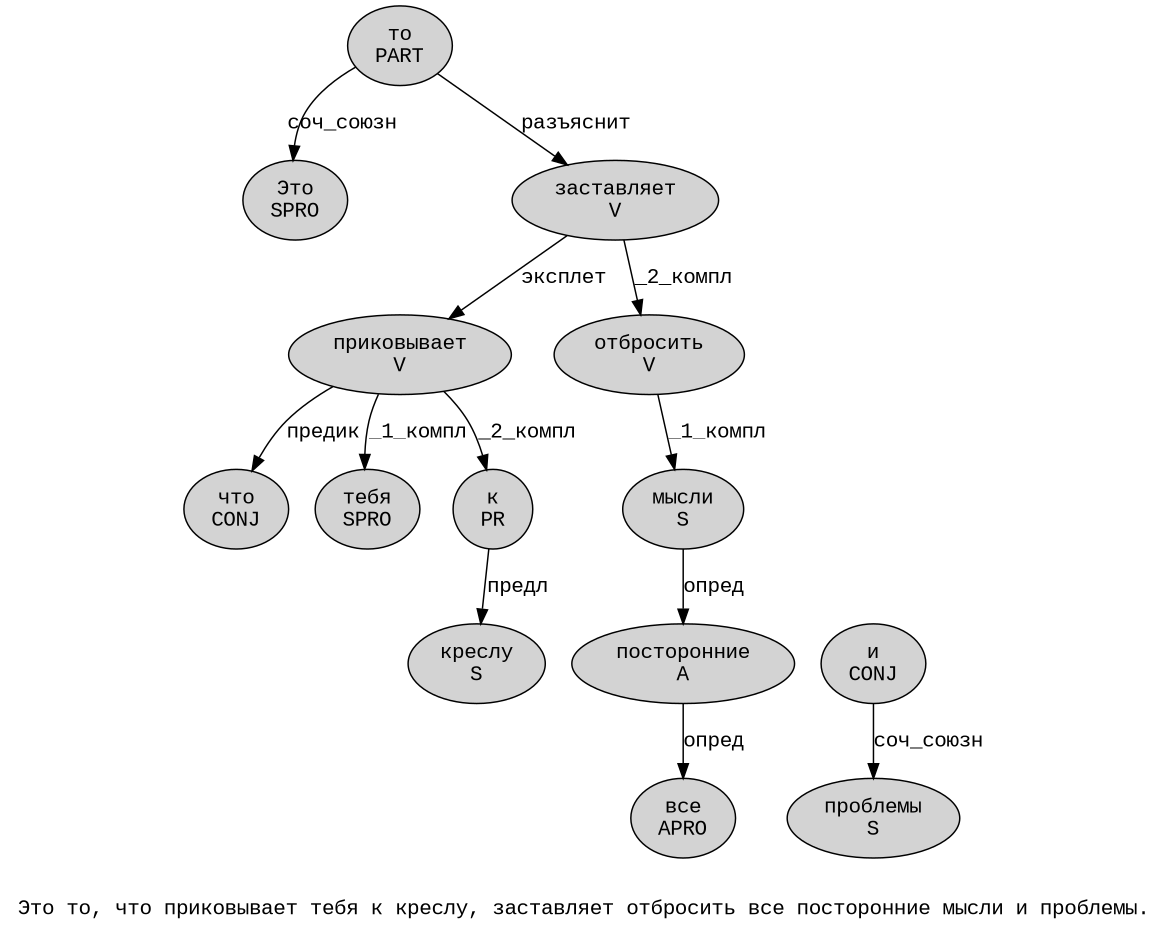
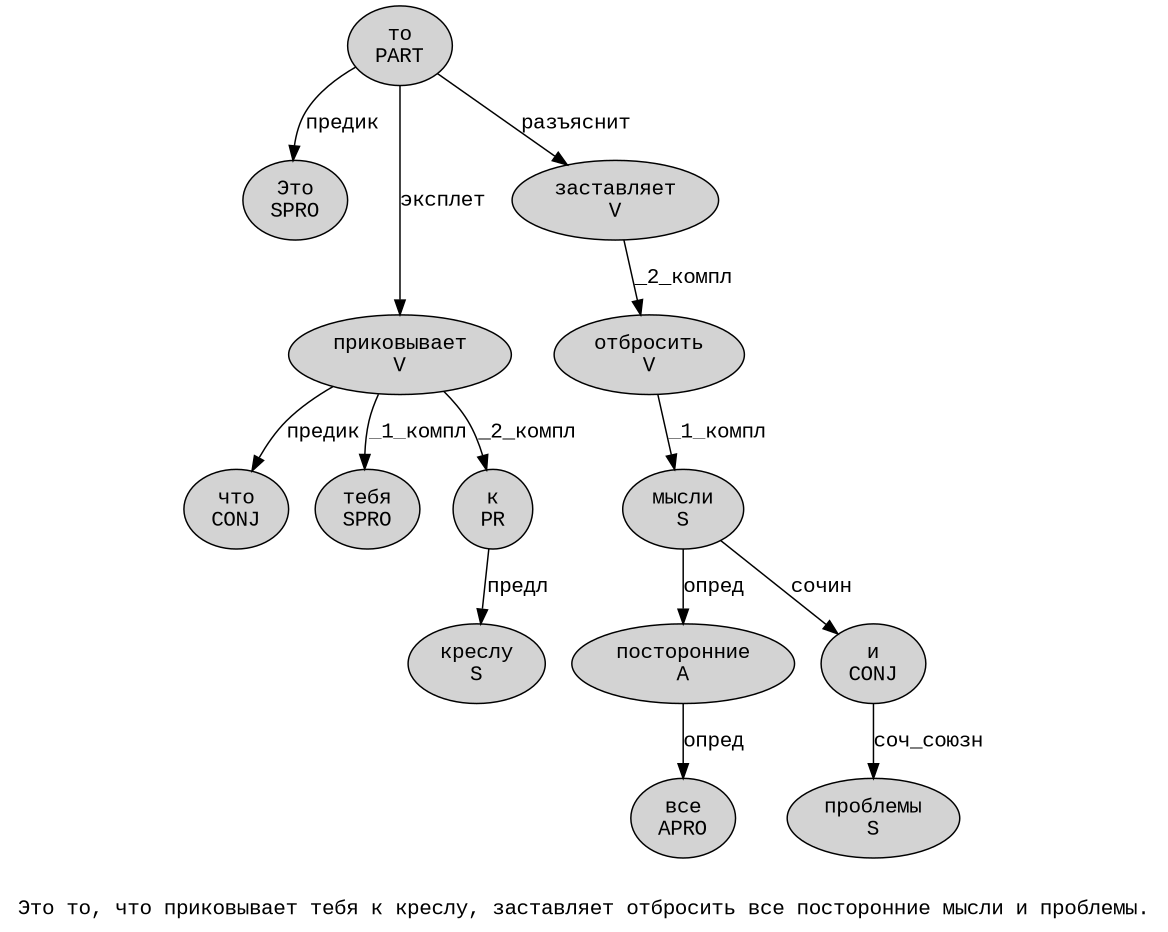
  digraph {
    fontname="Liberation Mono"
    label="Это то, что приковывает тебя к креслу, заставляет отбросить все посторонние мысли и проблемы."
    node [fillcolor=lightgray fontname="Liberation Mono" penwidth=1 shape=ellipse style=filled]
    edge [fontname="Liberation Mono"]
    n1 [label="Это\nSPRO"]
    n2 [label="то\nPART"]
    n3 [label="приковывает\nV"]
    n4 [label="заставляет\nV"]
    n5 [label="что\nCONJ"]
    n6 [label="тебя\nSPRO"]
    n7 [label="к\nPR"]
    n8 [label="отбросить\nV"]
    n9 [label="креслу\nS"]
    n10 [label="мысли\nS"]
    n11 [label="посторонние\nA"]
    n12 [label="и\nCONJ"]
    n13 [label="все\nAPRO"]
    n14 [label="проблемы\nS"]
-   n2 -> n1 [label="соч_союзн"]
-   n4 -> n3 [label="эксплет"]
+   n2 -> n1 [label="предик"]
+   n2 -> n3 [label="эксплет"]
    n2 -> n4 [label="разъяснит"]
    n3 -> n5 [label="предик"]
    n3 -> n6 [label="_1_компл"]
    n3 -> n7 [label="_2_компл"]
    n4 -> n8 [label="_2_компл"]
    n7 -> n9 [label="предл"]
    n8 -> n10 [label="_1_компл"]
    n10 -> n11 [label="опред"]
+   n10 -> n12 [label="сочин"]
    n11 -> n13 [label="опред"]
    n12 -> n14 [label="соч_союзн"]
  }
